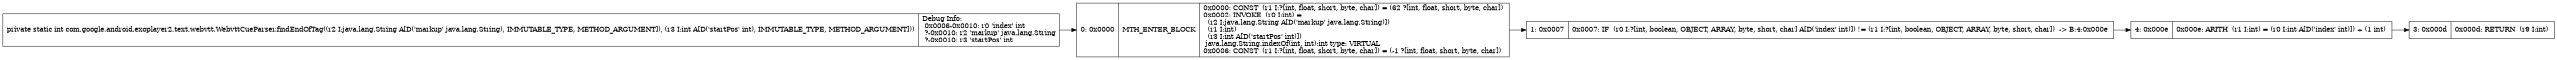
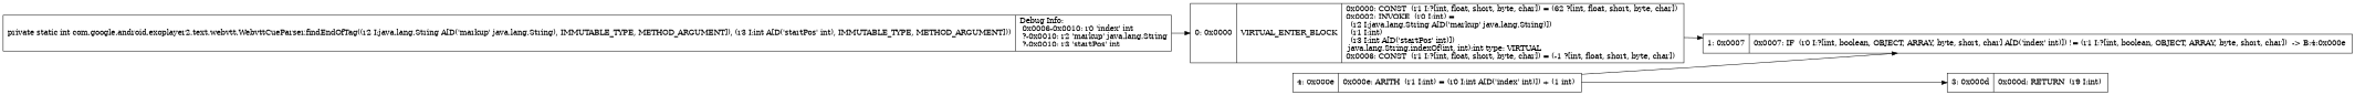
  digraph {
    rankdir=LR
    node [shape=record]
-   n1 [label="{0\:\ 0x0000|MTH_ENTER_BLOCK\l|0x0000: CONST  (r1 I:?[int, float, short, byte, char]) = (62 ?[int, float, short, byte, char]) \l0x0002: INVOKE  (r0 I:int) = \l  (r2 I:java.lang.String A[D('markup' java.lang.String)])\l  (r1 I:int)\l  (r3 I:int A[D('startPos' int)])\l java.lang.String.indexOf(int, int):int type: VIRTUAL \l0x0006: CONST  (r1 I:?[int, float, short, byte, char]) = (\-1 ?[int, float, short, byte, char]) \l}"]
+   n1 [label="{0\:\ 0x0000|VIRTUAL_ENTER_BLOCK\l|0x0000: CONST  (r1 I:?[int, float, short, byte, char]) = (62 ?[int, float, short, byte, char]) \l0x0002: INVOKE  (r0 I:int) = \l  (r2 I:java.lang.String A[D('markup' java.lang.String)])\l  (r1 I:int)\l  (r3 I:int A[D('startPos' int)])\l java.lang.String.indexOf(int, int):int type: VIRTUAL \l0x0006: CONST  (r1 I:?[int, float, short, byte, char]) = (\-1 ?[int, float, short, byte, char]) \l}"]
    n2 [label="{1\:\ 0x0007|0x0007: IF  (r0 I:?[int, boolean, OBJECT, ARRAY, byte, short, char] A[D('index' int)]) != (r1 I:?[int, boolean, OBJECT, ARRAY, byte, short, char])  \-\> B:4:0x000e \l}"]
    n3 [label="{4\:\ 0x000e|0x000e: ARITH  (r1 I:int) = (r0 I:int A[D('index' int)]) + (1 int) \l}"]
    n4 [label="{3\:\ 0x000d|0x000d: RETURN  (r9 I:int) \l}"]
    n5 [label="{private static int com.google.android.exoplayer2.text.webvtt.WebvttCueParser.findEndOfTag((r2 I:java.lang.String A[D('markup' java.lang.String), IMMUTABLE_TYPE, METHOD_ARGUMENT]), (r3 I:int A[D('startPos' int), IMMUTABLE_TYPE, METHOD_ARGUMENT]))  | Debug Info:\l  0x0006\-0x0010: r0 'index' int\l  ?\-0x0010: r2 'markup' java.lang.String\l  ?\-0x0010: r3 'startPos' int\l}"]
    n1 -> n2
-   n2 -> n3
+   n3 -> n2
    n3 -> n4
    n5 -> n1
  }
